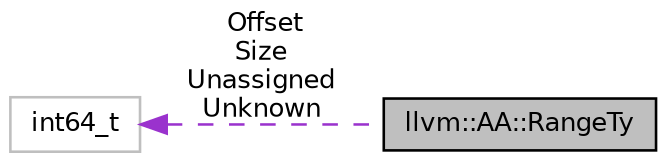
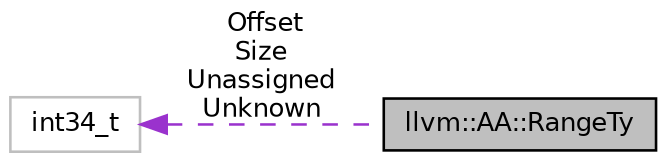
  digraph {
    rankdir=LR
    node [fontname=Helvetica fontsize=10 shape=record]
    n1 [color=black fillcolor=grey75 fontcolor=black height=0.2 label="llvm::AA::RangeTy" style=filled width=0.4]
-   n2 [color=grey75 height=0.2 label=int64_t width=0.4]
+   n2 [color=grey75 height=0.2 label=int34_t width=0.4]
    n2 -> n1 [color=darkorchid3 dir=back fontname=Helvetica fontsize=10 label=" Offset\nSize\nUnassigned\nUnknown" labelfontname=Helvetica labelfontsize=10 style=dashed]
  }
